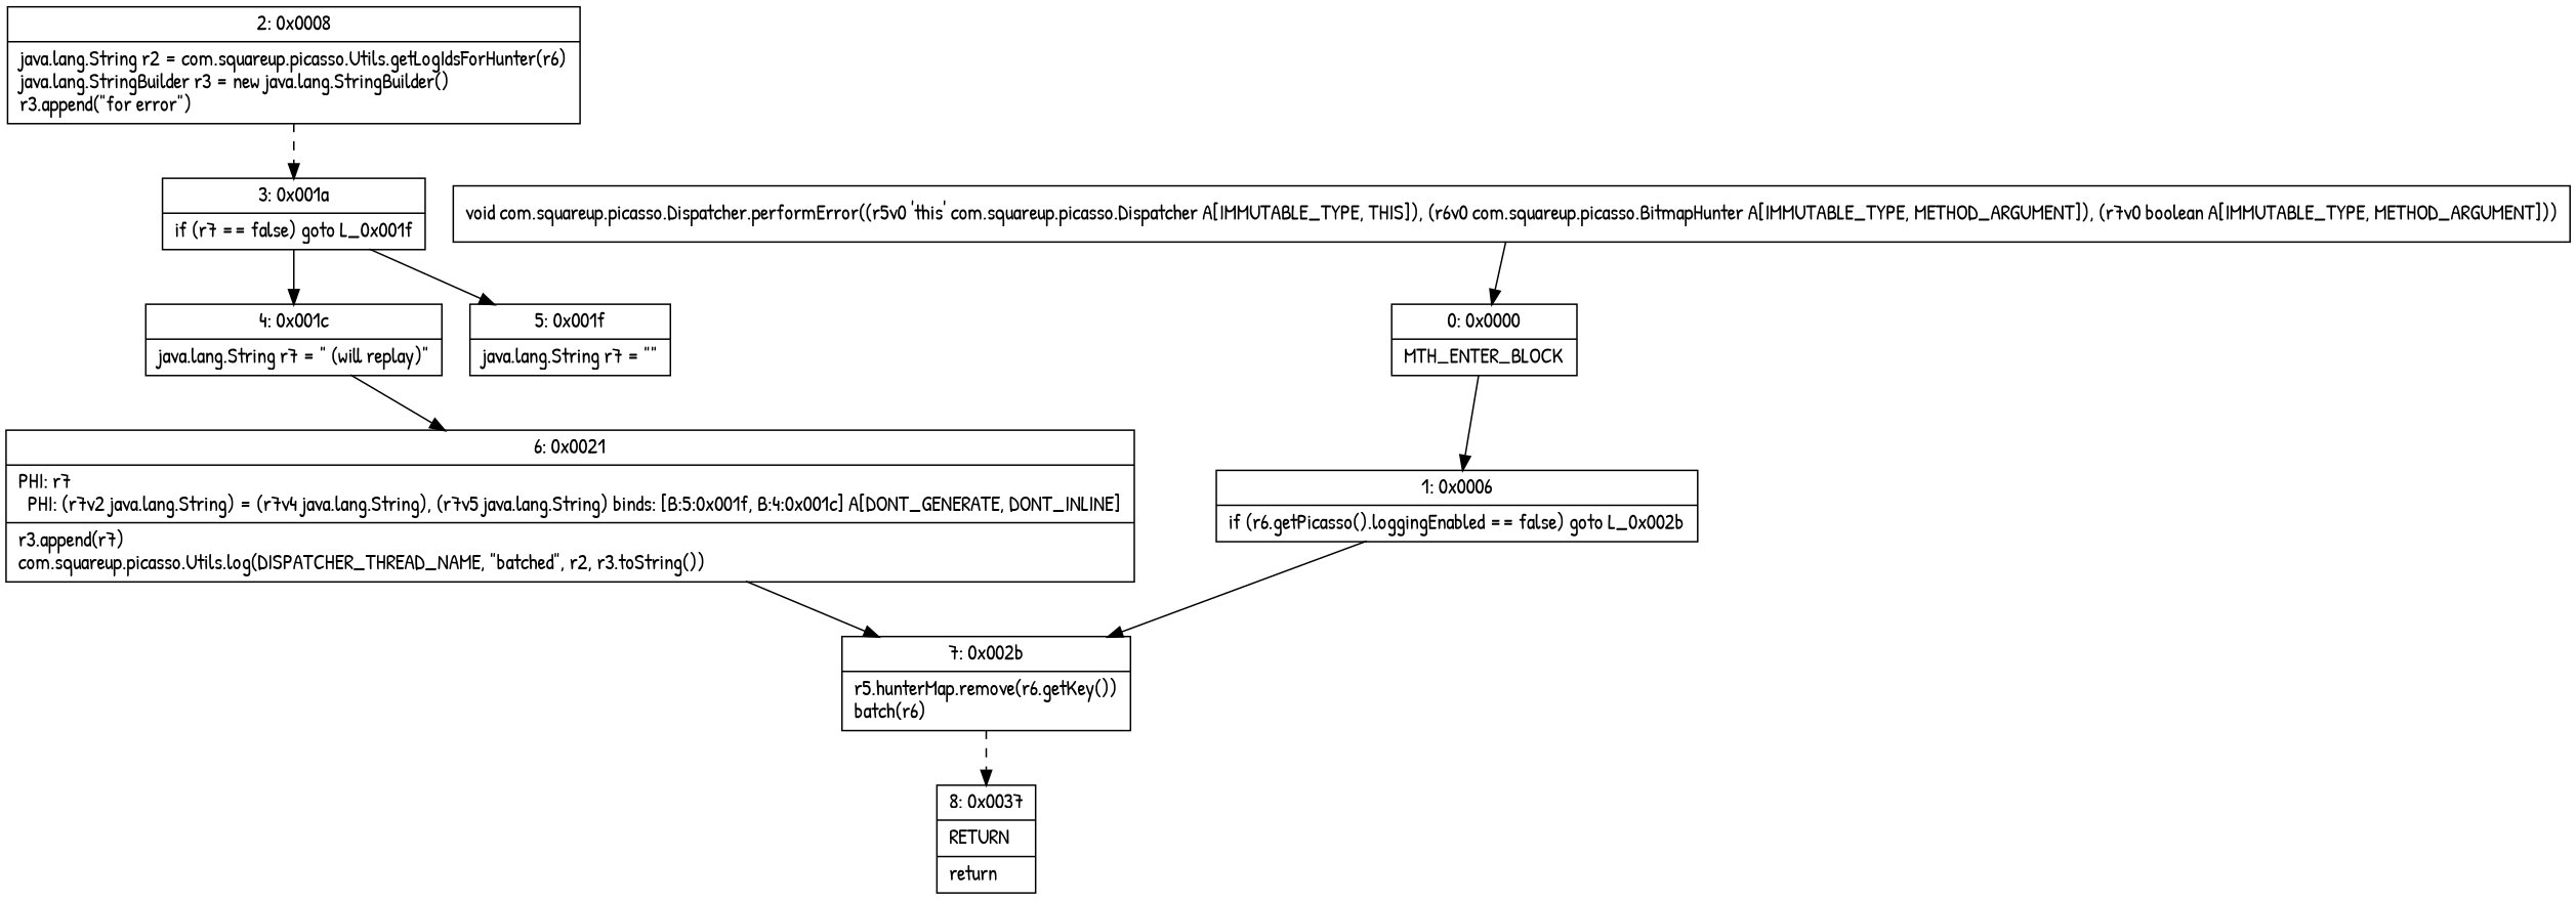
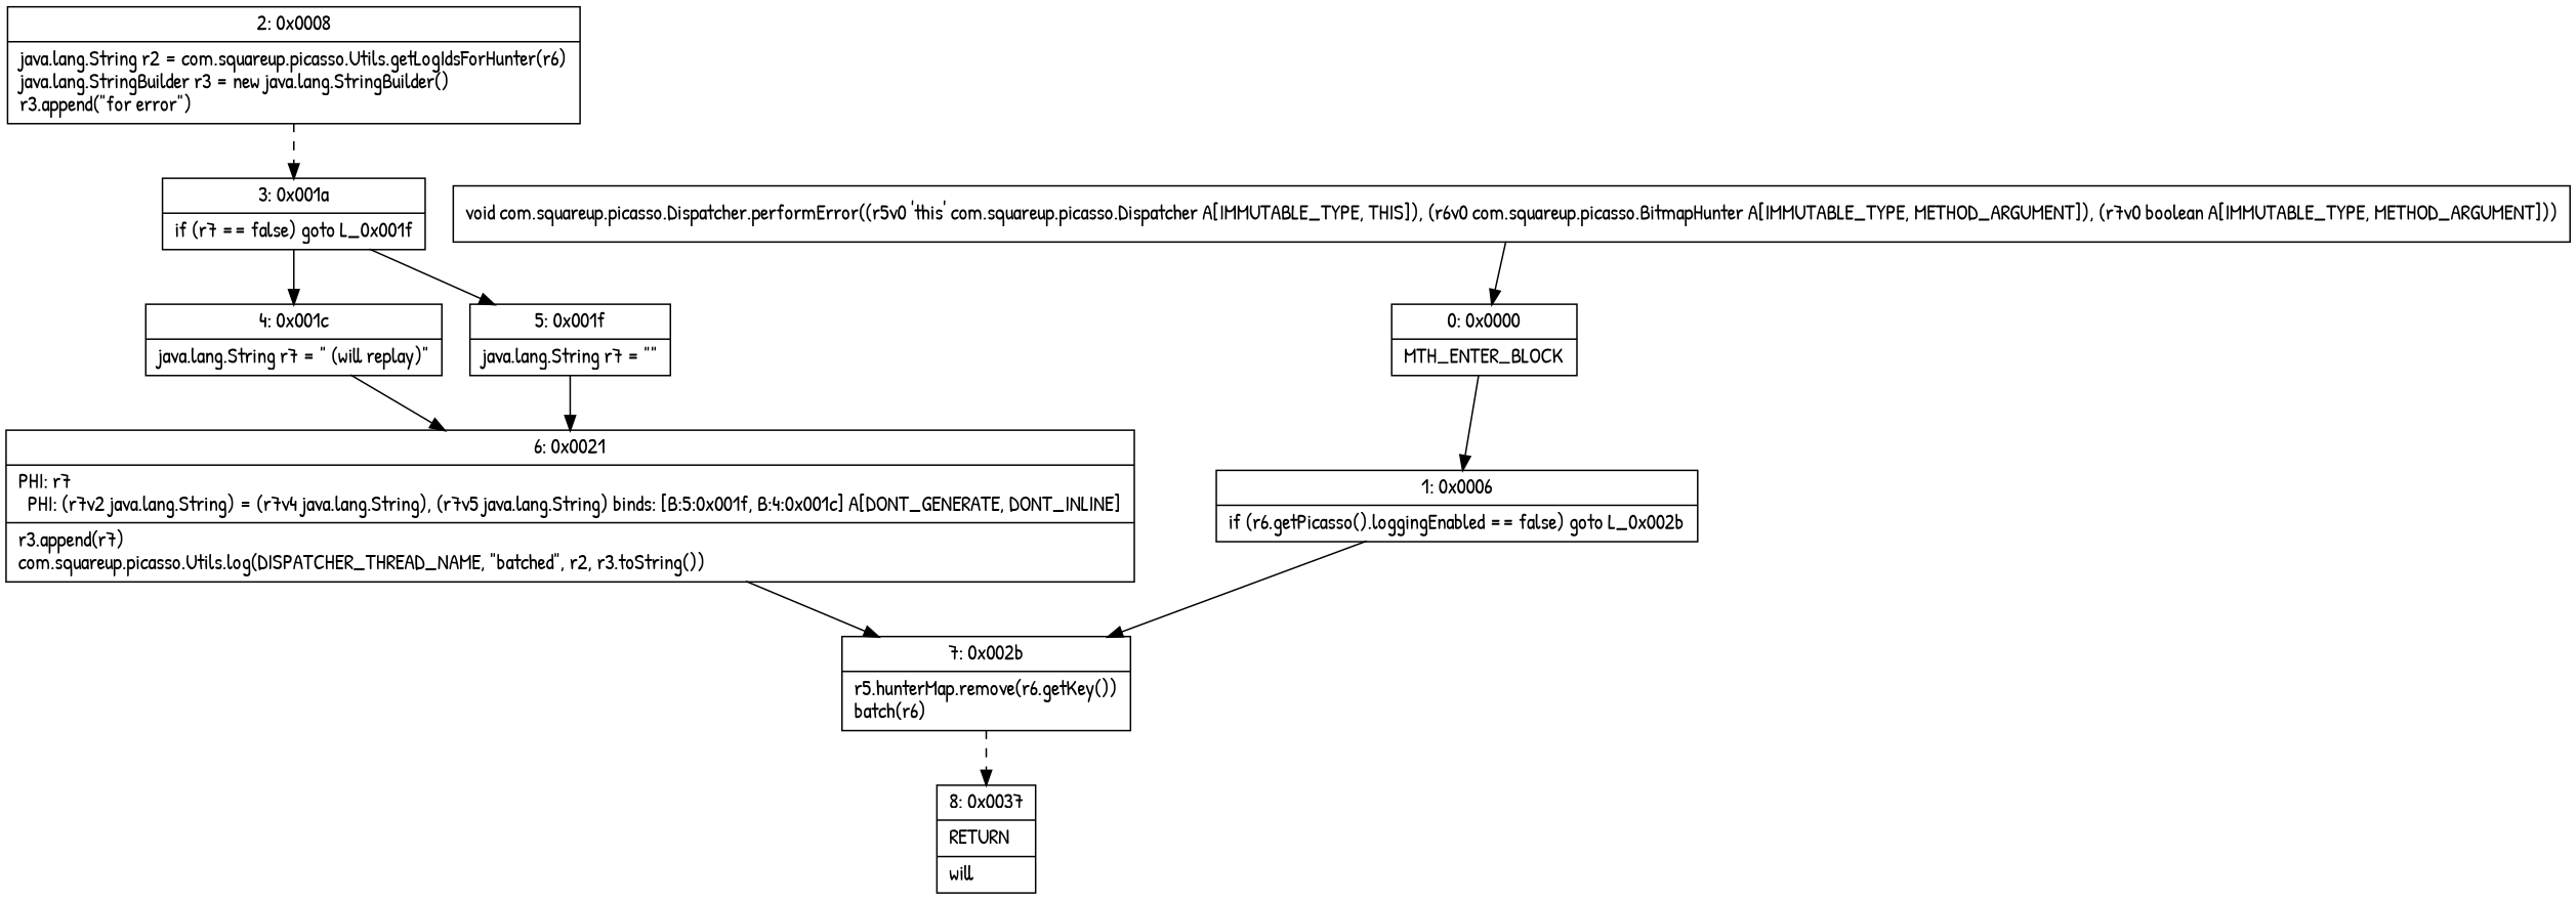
  digraph {
    fontname="Patrick Hand"
    node [fontname="Patrick Hand" shape=record]
    edge [fontname="Patrick Hand"]
    n1 [label="{0\:\ 0x0000|MTH_ENTER_BLOCK\l}"]
    n2 [label="{1\:\ 0x0006|if (r6.getPicasso().loggingEnabled == false) goto L_0x002b\l}"]
    n3 [label="{7\:\ 0x002b|r5.hunterMap.remove(r6.getKey())\lbatch(r6)\l}"]
    n4 [label="{2\:\ 0x0008|java.lang.String r2 = com.squareup.picasso.Utils.getLogIdsForHunter(r6)\ljava.lang.StringBuilder r3 = new java.lang.StringBuilder()\lr3.append(\"for error\")\l}"]
    n5 [label="{3\:\ 0x001a|if (r7 == false) goto L_0x001f\l}"]
-   n6 [label="{8\:\ 0x0037|RETURN\l|return\l}"]
+   n6 [label="{8\:\ 0x0037|RETURN\l|will\l}"]
    n7 [label="{4\:\ 0x001c|java.lang.String r7 = \" (will replay)\"\l}"]
    n8 [label="{5\:\ 0x001f|java.lang.String r7 = \"\"\l}"]
    n9 [label="{6\:\ 0x0021|PHI: r7 \l  PHI: (r7v2 java.lang.String) = (r7v4 java.lang.String), (r7v5 java.lang.String) binds: [B:5:0x001f, B:4:0x001c] A[DONT_GENERATE, DONT_INLINE]\l|r3.append(r7)\lcom.squareup.picasso.Utils.log(DISPATCHER_THREAD_NAME, \"batched\", r2, r3.toString())\l}"]
    n10 [label="{void com.squareup.picasso.Dispatcher.performError((r5v0 'this' com.squareup.picasso.Dispatcher A[IMMUTABLE_TYPE, THIS]), (r6v0 com.squareup.picasso.BitmapHunter A[IMMUTABLE_TYPE, METHOD_ARGUMENT]), (r7v0 boolean A[IMMUTABLE_TYPE, METHOD_ARGUMENT])) }"]
    n1 -> n2
    n2 -> n3
    n3 -> n6 [style=dashed]
    n4 -> n5 [style=dashed]
    n5 -> n7 [style=solid]
    n5 -> n8
    n7 -> n9
+   n8 -> n9
    n9 -> n3
    n10 -> n1
  }
